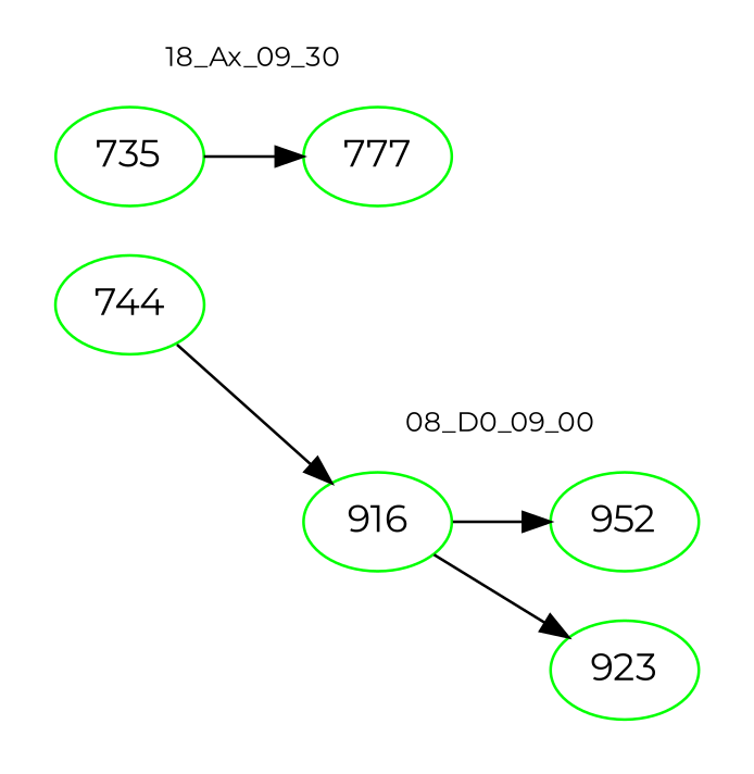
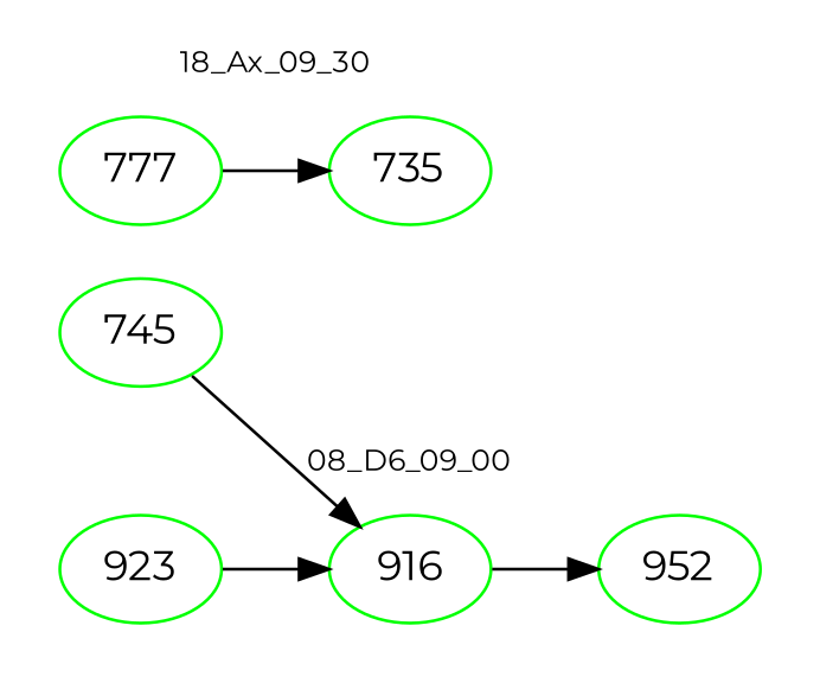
  digraph {
    fontname=Montserrat
    rankdir=LR
    node [color=green fontname=Montserrat]
    edge [color=black fontname=Montserrat]
-   n1 [label=744]
+   n1 [label=745]
    n2 [label=735]
    n3 [label=777]
    n4 [label=923]
    n5 [label=916]
    n6 [label=952]
    subgraph cluster_1 {
      color=white
      fontsize=10
      label="18_Ax_09_30"
      n1
      n2
      n3
    }
    subgraph cluster_2 {
      color=white
      fontsize=10
-     label="08_D0_09_00"
+     label="08_D6_09_00"
      n4
      n5
      n6
    }
    n1 -> n5
-   n2 -> n3
-   n5 -> n4
+   n3 -> n2
+   n4 -> n5
    n5 -> n6
  }
